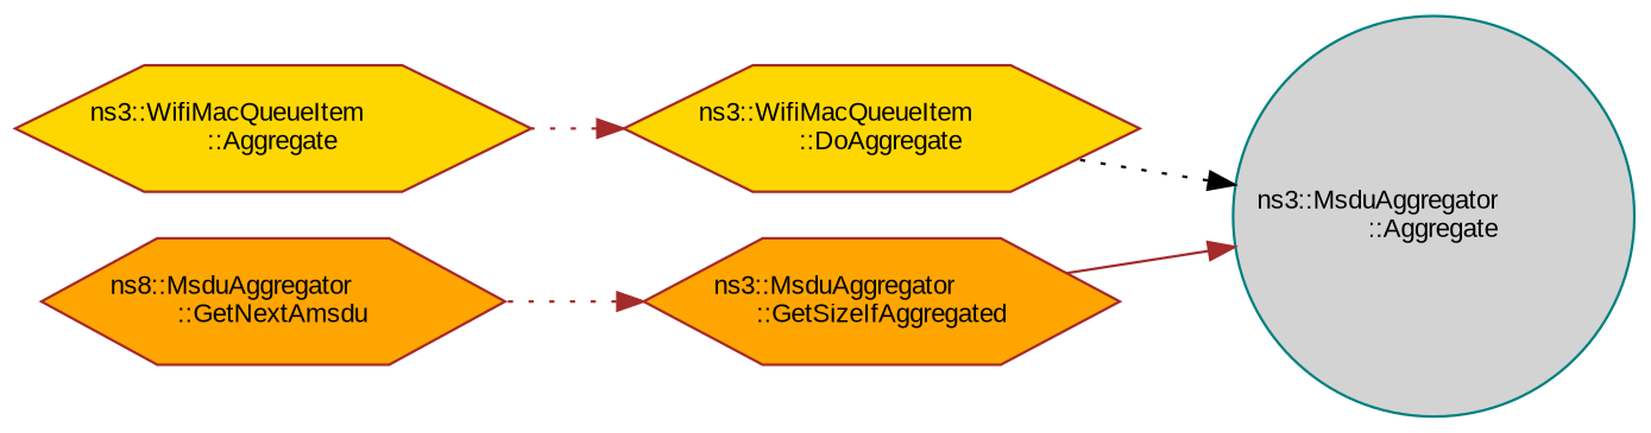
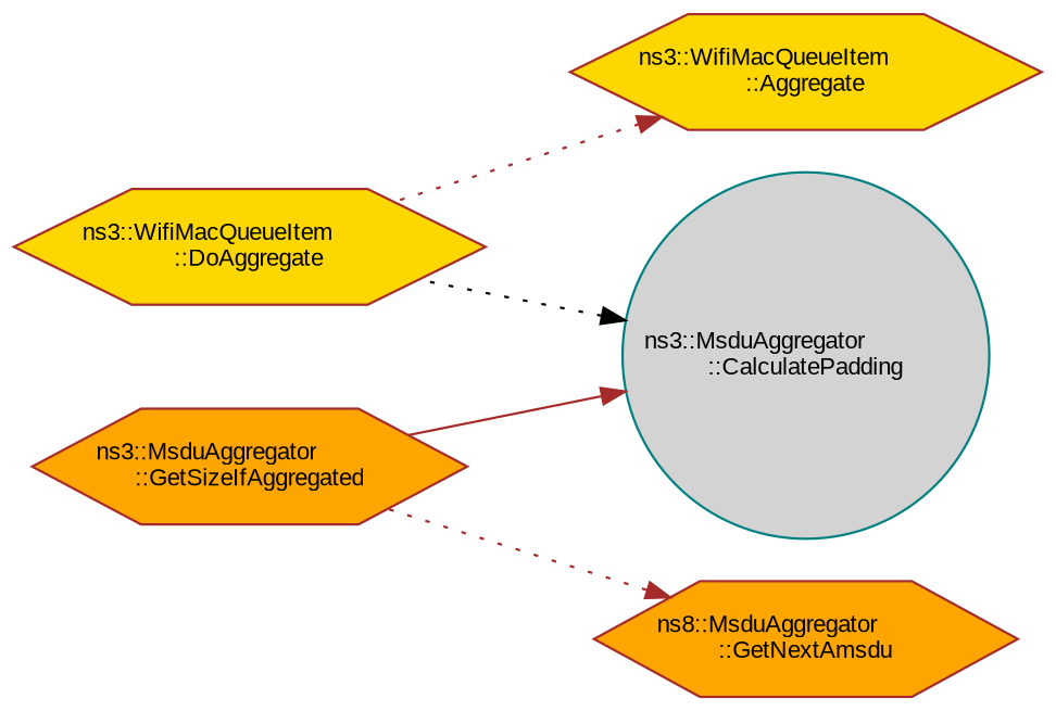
  digraph {
    fontname="Liberation Sans"
    rankdir=RL
    node [color=brown fillcolor=gold fontname="Liberation Sans" fontsize=10 shape=hexagon style=filled]
    edge [color=brown dir=back fontname="Liberation Sans" fontsize=10 labelfontname=Helvetica labelfontsize=10 style=dotted]
-   n1 [color=teal fillcolor=lightgrey fontcolor=black height=0.2 label="ns3::MsduAggregator\l::Aggregate" shape=circle width=0.4]
+   n1 [color=teal fillcolor=lightgrey fontcolor=black height=0.2 label="ns3::MsduAggregator\l::CalculatePadding" shape=circle width=0.4]
    n2 [height=0.2 label="ns3::WifiMacQueueItem\l::DoAggregate" width=0.4]
    n3 [fillcolor=orange height=0.2 label="ns3::MsduAggregator\l::GetSizeIfAggregated" width=0.4]
    n4 [height=0.2 label="ns3::WifiMacQueueItem\l::Aggregate" width=0.4]
    n5 [fillcolor=orange height=0.2 label="ns8::MsduAggregator\l::GetNextAmsdu" width=0.4]
    n1 -> n2 [color=black]
    n1 -> n3 [style=solid]
-   n2 -> n4
-   n3 -> n5
+   n4 -> n2
+   n5 -> n3
  }
